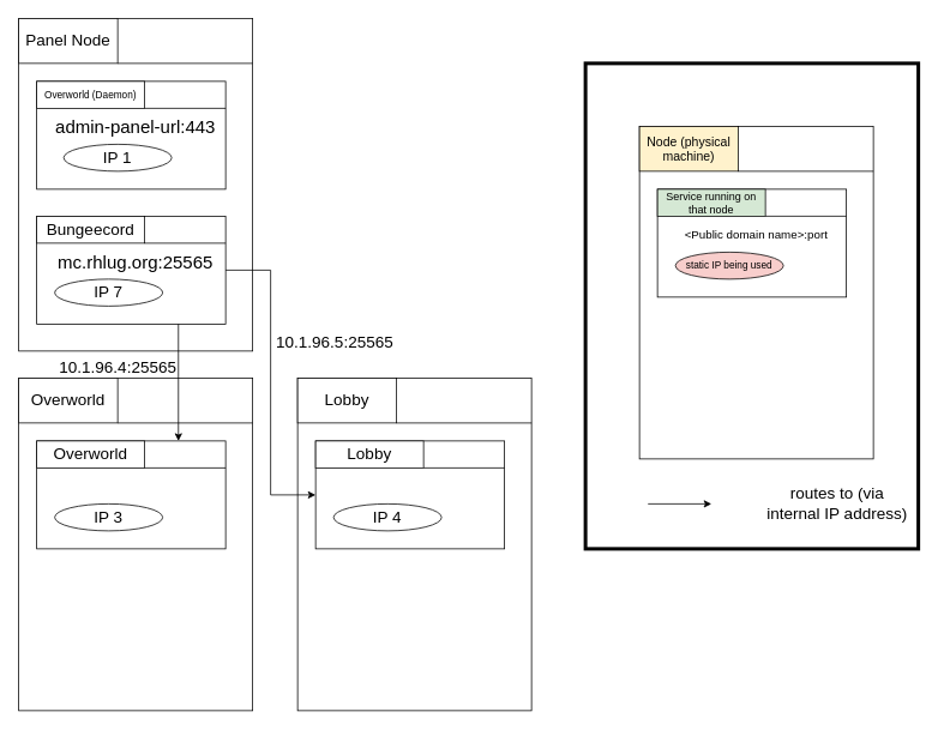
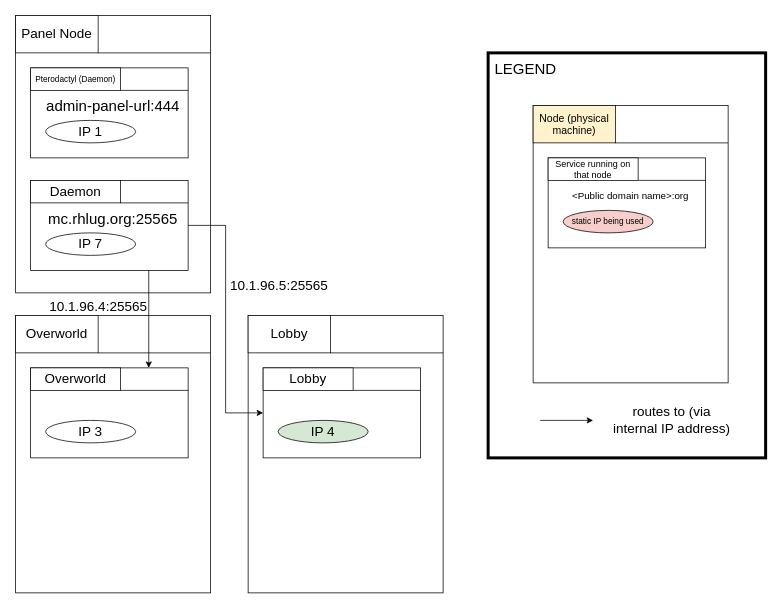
  <mxCell id="0" />
  <mxCell id="1" parent="0" />
  <mxCell id="2" value="" style="whiteSpace=wrap;html=1;labelBackgroundColor=none;fontSize=20;fillColor=none;strokeColor=#000000;strokeWidth=4;" vertex="1" parent="1"><mxGeometry x="650" y="70" width="370" height="540" as="geometry" /></mxCell>
  <mxCell id="3" value="" style="rounded=0;whiteSpace=wrap;html=1;" vertex="1" parent="1"><mxGeometry x="20" y="20" width="260" height="370" as="geometry" /></mxCell>
  <mxCell id="4" value="" style="rounded=0;whiteSpace=wrap;html=1;fontSize=18;" vertex="1" parent="1"><mxGeometry x="40" y="90" width="210" height="120" as="geometry" /></mxCell>
  <mxCell id="5" value="Panel Node" style="rounded=0;whiteSpace=wrap;html=1;fontSize=18;" vertex="1" parent="1"><mxGeometry x="20" y="20" width="110" height="50" as="geometry" /></mxCell>
  <mxCell id="6" value="" style="endArrow=none;html=1;fontSize=20;exitX=1;exitY=1;exitDx=0;exitDy=0;" edge="1" parent="1" source="5"><mxGeometry width="50" height="50" relative="1" as="geometry"><mxPoint x="150" y="70" as="sourcePoint" /><mxPoint x="280" y="70" as="targetPoint" /></mxGeometry></mxCell>
- <mxCell id="7" value="Overworld (Daemon)" style="rounded=0;whiteSpace=wrap;html=1;fontSize=11;" vertex="1" parent="1"><mxGeometry x="40" y="90" width="120" height="30" as="geometry" /></mxCell>
+ <mxCell id="7" value="Pterodactyl (Daemon)" style="rounded=0;whiteSpace=wrap;html=1;fontSize=11;" vertex="1" parent="1"><mxGeometry x="40" y="90" width="120" height="30" as="geometry" /></mxCell>
  <mxCell id="8" value="" style="endArrow=none;html=1;fontSize=20;exitX=1;exitY=1;exitDx=0;exitDy=0;" edge="1" parent="1" source="7"><mxGeometry width="50" height="50" relative="1" as="geometry"><mxPoint x="170" y="120" as="sourcePoint" /><mxPoint x="250" y="120" as="targetPoint" /></mxGeometry></mxCell>
- <mxCell id="9" value="admin-panel-url:443" style="text;html=1;strokeColor=none;fillColor=none;align=center;verticalAlign=middle;whiteSpace=wrap;rounded=0;fontSize=20;" vertex="1" parent="1"><mxGeometry x="60" y="130" width="180" height="20" as="geometry" /></mxCell>
- <mxCell id="10" value="IP 1" style="ellipse;whiteSpace=wrap;html=1;fontSize=18;" vertex="1" parent="1"><mxGeometry x="70" y="160" width="120" height="30" as="geometry" /></mxCell>
+ <mxCell id="9" value="admin-panel-url:444" style="text;html=1;strokeColor=none;fillColor=none;align=center;verticalAlign=middle;whiteSpace=wrap;rounded=0;fontSize=20;" vertex="1" parent="1"><mxGeometry x="60" y="130" width="180" height="20" as="geometry" /></mxCell>
+ <mxCell id="10" value="IP 1" style="ellipse;whiteSpace=wrap;html=1;fontSize=18;" vertex="1" parent="1"><mxGeometry x="60" y="160" width="120" height="30" as="geometry" /></mxCell>
  <mxCell id="11" value="" style="rounded=0;whiteSpace=wrap;html=1;fontSize=18;" vertex="1" parent="1"><mxGeometry x="40" y="240" width="210" height="120" as="geometry" /></mxCell>
- <mxCell id="12" value="Bungeecord" style="rounded=0;whiteSpace=wrap;html=1;fontSize=18;" vertex="1" parent="1"><mxGeometry x="40" y="240" width="120" height="30" as="geometry" /></mxCell>
+ <mxCell id="12" value="Daemon" style="rounded=0;whiteSpace=wrap;html=1;fontSize=18;" vertex="1" parent="1"><mxGeometry x="40" y="240" width="120" height="30" as="geometry" /></mxCell>
  <mxCell id="13" value="" style="endArrow=none;html=1;fontSize=20;exitX=1;exitY=1;exitDx=0;exitDy=0;" edge="1" parent="1" source="12"><mxGeometry width="50" height="50" relative="1" as="geometry"><mxPoint x="170" y="270" as="sourcePoint" /><mxPoint x="250" y="270" as="targetPoint" /></mxGeometry></mxCell>
  <mxCell id="14" value="mc.rhlug.org:25565" style="text;html=1;strokeColor=none;fillColor=none;align=center;verticalAlign=middle;whiteSpace=wrap;rounded=0;fontSize=20;" vertex="1" parent="1"><mxGeometry x="60" y="280" width="180" height="20" as="geometry" /></mxCell>
  <mxCell id="15" value="IP 7" style="ellipse;whiteSpace=wrap;html=1;fontSize=18;" vertex="1" parent="1"><mxGeometry x="60" y="310" width="120" height="30" as="geometry" /></mxCell>
  <mxCell id="16" value="" style="rounded=0;whiteSpace=wrap;html=1;" vertex="1" parent="1"><mxGeometry x="20" y="420" width="260" height="370" as="geometry" /></mxCell>
  <mxCell id="17" value="Overworld" style="rounded=0;whiteSpace=wrap;html=1;fontSize=18;" vertex="1" parent="1"><mxGeometry x="20" y="420" width="110" height="50" as="geometry" /></mxCell>
  <mxCell id="18" value="" style="endArrow=none;html=1;fontSize=20;exitX=1;exitY=1;exitDx=0;exitDy=0;" edge="1" parent="1" source="17"><mxGeometry width="50" height="50" relative="1" as="geometry"><mxPoint x="150" y="470" as="sourcePoint" /><mxPoint x="280" y="470" as="targetPoint" /></mxGeometry></mxCell>
  <mxCell id="19" value="" style="rounded=0;whiteSpace=wrap;html=1;fontSize=18;" vertex="1" parent="1"><mxGeometry x="40" y="490" width="210" height="120" as="geometry" /></mxCell>
  <mxCell id="20" value="Overworld" style="rounded=0;whiteSpace=wrap;html=1;fontSize=18;" vertex="1" parent="1"><mxGeometry x="40" y="490" width="120" height="30" as="geometry" /></mxCell>
  <mxCell id="21" value="" style="endArrow=none;html=1;fontSize=20;exitX=1;exitY=1;exitDx=0;exitDy=0;" edge="1" parent="1" source="20"><mxGeometry width="50" height="50" relative="1" as="geometry"><mxPoint x="170" y="520" as="sourcePoint" /><mxPoint x="250" y="520" as="targetPoint" /></mxGeometry></mxCell>
  <mxCell id="22" value="IP 3" style="ellipse;whiteSpace=wrap;html=1;fontSize=18;" vertex="1" parent="1"><mxGeometry x="60" y="560" width="120" height="30" as="geometry" /></mxCell>
  <mxCell id="23" value="" style="rounded=0;whiteSpace=wrap;html=1;" vertex="1" parent="1"><mxGeometry x="330" y="420" width="260" height="370" as="geometry" /></mxCell>
  <mxCell id="24" value="" style="rounded=0;whiteSpace=wrap;html=1;fontSize=18;" vertex="1" parent="1"><mxGeometry x="350" y="490" width="210" height="120" as="geometry" /></mxCell>
  <mxCell id="25" value="Lobby" style="rounded=0;whiteSpace=wrap;html=1;fontSize=18;" vertex="1" parent="1"><mxGeometry x="350" y="490" width="120" height="30" as="geometry" /></mxCell>
  <mxCell id="26" value="" style="endArrow=none;html=1;fontSize=20;exitX=1;exitY=1;exitDx=0;exitDy=0;" edge="1" parent="1" source="25"><mxGeometry width="50" height="50" relative="1" as="geometry"><mxPoint x="480" y="520" as="sourcePoint" /><mxPoint x="560" y="520" as="targetPoint" /></mxGeometry></mxCell>
- <mxCell id="27" value="IP 4" style="ellipse;whiteSpace=wrap;html=1;fontSize=18;" vertex="1" parent="1"><mxGeometry x="370" y="560" width="120" height="30" as="geometry" /></mxCell>
+ <mxCell id="27" value="IP 4" style="ellipse;whiteSpace=wrap;html=1;fontSize=18;fillColor=#d5e8d4;" vertex="1" parent="1"><mxGeometry x="370" y="560" width="120" height="30" as="geometry" /></mxCell>
  <mxCell id="28" value="Lobby" style="rounded=0;whiteSpace=wrap;html=1;fontSize=18;" vertex="1" parent="1"><mxGeometry x="330" y="420" width="110" height="50" as="geometry" /></mxCell>
  <mxCell id="29" value="" style="endArrow=none;html=1;fontSize=20;exitX=1;exitY=1;exitDx=0;exitDy=0;" edge="1" parent="1" source="28"><mxGeometry width="50" height="50" relative="1" as="geometry"><mxPoint x="460" y="470" as="sourcePoint" /><mxPoint x="590" y="470" as="targetPoint" /></mxGeometry></mxCell>
  <mxCell id="30" value="" style="endArrow=classic;html=1;fontSize=18;entryX=0.75;entryY=0;entryDx=0;entryDy=0;exitX=0.75;exitY=1;exitDx=0;exitDy=0;" edge="1" parent="1" source="11" target="19"><mxGeometry width="50" height="50" relative="1" as="geometry"><mxPoint x="130" y="390" as="sourcePoint" /><mxPoint x="180" y="340" as="targetPoint" /></mxGeometry></mxCell>
  <mxCell id="31" value="10.1.96.4:25565" style="edgeLabel;html=1;align=center;verticalAlign=middle;resizable=0;points=[];fontSize=18;labelBackgroundColor=none;" vertex="1" connectable="0" parent="30"><mxGeometry x="-0.409" y="-3" relative="1" as="geometry"><mxPoint x="-65.5" y="9" as="offset" /></mxGeometry></mxCell>
  <mxCell id="32" value="" style="endArrow=classic;html=1;fontSize=18;exitX=0.75;exitY=1;exitDx=0;exitDy=0;" edge="1" parent="1"><mxGeometry width="50" height="50" relative="1" as="geometry"><mxPoint x="719.5" y="560" as="sourcePoint" /><mxPoint x="790" y="560" as="targetPoint" /></mxGeometry></mxCell>
- <mxCell id="33" value="routes to (via internal IP address)" style="text;html=1;strokeColor=none;fillColor=none;align=center;verticalAlign=middle;whiteSpace=wrap;rounded=0;fontSize=18;" vertex="1" parent="1"><mxGeometry x="845" y="550" width="170" height="20" as="geometry" /></mxCell>
+ <mxCell id="33" value="routes to (via internal IP address)" style="text;html=1;strokeColor=none;fillColor=none;align=center;verticalAlign=middle;whiteSpace=wrap;rounded=0;fontSize=18;" vertex="1" parent="1"><mxGeometry x="810" y="550" width="170" height="20" as="geometry" /></mxCell>
  <mxCell id="34" style="edgeStyle=orthogonalEdgeStyle;rounded=0;orthogonalLoop=1;jettySize=auto;html=1;exitX=1;exitY=0.5;exitDx=0;exitDy=0;entryX=0;entryY=0.5;entryDx=0;entryDy=0;fontSize=18;" edge="1" parent="1" source="11" target="24"><mxGeometry relative="1" as="geometry" /></mxCell>
  <mxCell id="35" value="10.1.96.5:25565" style="edgeLabel;html=1;align=center;verticalAlign=middle;resizable=0;points=[];fontSize=18;labelBackgroundColor=none;" vertex="1" connectable="0" parent="34"><mxGeometry x="-0.261" y="-2" relative="1" as="geometry"><mxPoint x="72" as="offset" /></mxGeometry></mxCell>
  <mxCell id="36" value="" style="rounded=0;whiteSpace=wrap;html=1;" vertex="1" parent="1"><mxGeometry x="710" y="140" width="260" height="370" as="geometry" /></mxCell>
  <mxCell id="37" value="Node (physical machine)" style="rounded=0;whiteSpace=wrap;html=1;fontSize=14;fillColor=#fff2cc;" vertex="1" parent="1"><mxGeometry x="710" y="140" width="110" height="50" as="geometry" /></mxCell>
  <mxCell id="38" value="" style="endArrow=none;html=1;fontSize=20;exitX=1;exitY=1;exitDx=0;exitDy=0;" edge="1" parent="1" source="37"><mxGeometry width="50" height="50" relative="1" as="geometry"><mxPoint x="840" y="190" as="sourcePoint" /><mxPoint x="970" y="190" as="targetPoint" /></mxGeometry></mxCell>
  <mxCell id="39" value="" style="rounded=0;whiteSpace=wrap;html=1;fontSize=18;" vertex="1" parent="1"><mxGeometry x="730" y="210" width="210" height="120" as="geometry" /></mxCell>
- <mxCell id="40" value="Service running on that node" style="rounded=0;whiteSpace=wrap;html=1;fontSize=12;fillColor=#d5e8d4;" vertex="1" parent="1"><mxGeometry x="730" y="210" width="120" height="30" as="geometry" /></mxCell>
+ <mxCell id="40" value="Service running on that node" style="rounded=0;whiteSpace=wrap;html=1;fontSize=12;" vertex="1" parent="1"><mxGeometry x="730" y="210" width="120" height="30" as="geometry" /></mxCell>
  <mxCell id="41" value="" style="endArrow=none;html=1;fontSize=20;exitX=1;exitY=1;exitDx=0;exitDy=0;" edge="1" parent="1" source="40"><mxGeometry width="50" height="50" relative="1" as="geometry"><mxPoint x="860" y="240" as="sourcePoint" /><mxPoint x="940" y="240" as="targetPoint" /></mxGeometry></mxCell>
- <mxCell id="42" value="&amp;lt;Public domain name&amp;gt;:port" style="text;html=1;strokeColor=none;fillColor=none;align=center;verticalAlign=middle;whiteSpace=wrap;rounded=0;fontSize=13;" vertex="1" parent="1"><mxGeometry x="750" y="250" width="180" height="20" as="geometry" /></mxCell>
+ <mxCell id="42" value="&amp;lt;Public domain name&amp;gt;:org" style="text;html=1;strokeColor=none;fillColor=none;align=center;verticalAlign=middle;whiteSpace=wrap;rounded=0;fontSize=13;" vertex="1" parent="1"><mxGeometry x="750" y="250" width="180" height="20" as="geometry" /></mxCell>
  <mxCell id="43" value="static IP being used" style="ellipse;whiteSpace=wrap;html=1;fontSize=11;fillColor=#f8cecc;" vertex="1" parent="1"><mxGeometry x="750" y="280" width="120" height="30" as="geometry" /></mxCell>
+ <mxCell id="44" value="LEGEND" style="text;html=1;strokeColor=none;fillColor=none;align=center;verticalAlign=middle;whiteSpace=wrap;rounded=0;labelBackgroundColor=none;fontSize=20;" vertex="1" parent="1"><mxGeometry x="650" y="80" width="100" height="20" as="geometry" /></mxCell>
